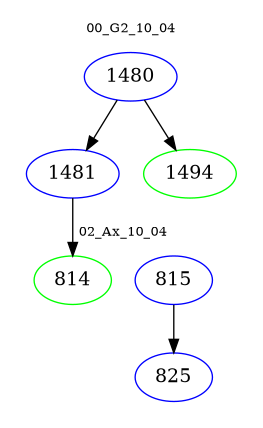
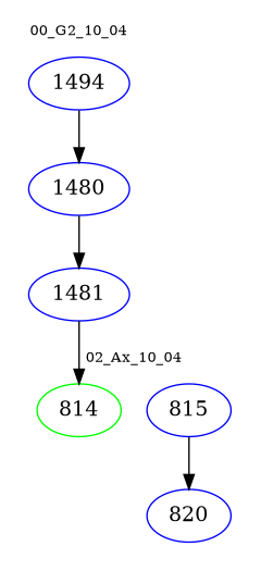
  digraph {
    node [color=blue]
    edge [color=black]
    n1 [label=815]
    n2 [color=green label=814]
-   n3 [label=825]
+   n3 [label=820]
    n4 [label=1480]
    n5 [label=1481]
-   n6 [color=green label=1494]
+   n6 [label=1494]
    subgraph cluster_1 {
      color=white
      fontsize=10
      label="02_Ax_10_04"
      n1
      n2
      n3
    }
    subgraph cluster_2 {
      color=white
      fontsize=10
      label="00_G2_10_04"
      n4
      n5
      n6
    }
    n1 -> n3
    n4 -> n5
-   n4 -> n6
+   n6 -> n4
    n5 -> n2
  }
